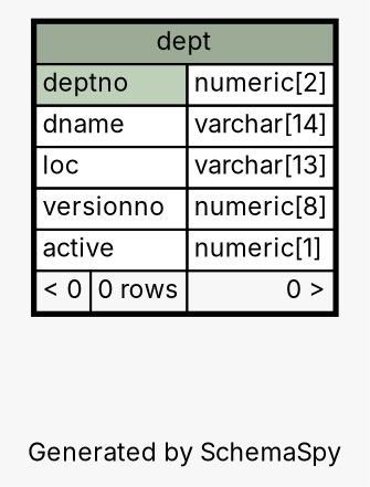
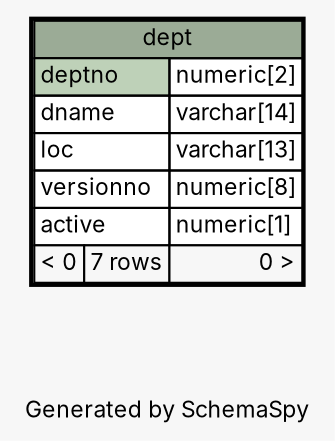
  digraph {
    bgcolor="#f7f7f7"
    fontname=Inter
    fontsize=11
    label="\nGenerated by SchemaSpy"
    labeljust=l
    nodesep=0.18
    rankdir=TB
    ranksep=0.46
-   n1 [fontname=Inter fontsize=11 label=<     <TABLE BORDER="2" CELLBORDER="1" CELLSPACING="0" BGCOLOR="#ffffff">       <TR><TD COLSPAN="3" BGCOLOR="#9bab96" ALIGN="CENTER">dept</TD></TR>       <TR><TD PORT="deptno" COLSPAN="2" BGCOLOR="#bed1b8" ALIGN="LEFT">deptno</TD><TD PORT="deptno.type" ALIGN="LEFT">numeric[2]</TD></TR>       <TR><TD PORT="dname" COLSPAN="2" ALIGN="LEFT">dname</TD><TD PORT="dname.type" ALIGN="LEFT">varchar[14]</TD></TR>       <TR><TD PORT="loc" COLSPAN="2" ALIGN="LEFT">loc</TD><TD PORT="loc.type" ALIGN="LEFT">varchar[13]</TD></TR>       <TR><TD PORT="versionno" COLSPAN="2" ALIGN="LEFT">versionno</TD><TD PORT="versionno.type" ALIGN="LEFT">numeric[8]</TD></TR>       <TR><TD PORT="active" COLSPAN="2" ALIGN="LEFT">active</TD><TD PORT="active.type" ALIGN="LEFT">numeric[1]</TD></TR>       <TR><TD ALIGN="LEFT" BGCOLOR="#f7f7f7">&lt; 0</TD><TD ALIGN="RIGHT" BGCOLOR="#f7f7f7">0 rows</TD><TD ALIGN="RIGHT" BGCOLOR="#f7f7f7">0 &gt;</TD></TR>     </TABLE>> shape=plaintext]
+   n1 [fontname=Inter fontsize=11 label=<     <TABLE BORDER="2" CELLBORDER="1" CELLSPACING="0" BGCOLOR="#ffffff">       <TR><TD COLSPAN="3" BGCOLOR="#9bab96" ALIGN="CENTER">dept</TD></TR>       <TR><TD PORT="deptno" COLSPAN="2" BGCOLOR="#bed1b8" ALIGN="LEFT">deptno</TD><TD PORT="deptno.type" ALIGN="LEFT">numeric[2]</TD></TR>       <TR><TD PORT="dname" COLSPAN="2" ALIGN="LEFT">dname</TD><TD PORT="dname.type" ALIGN="LEFT">varchar[14]</TD></TR>       <TR><TD PORT="loc" COLSPAN="2" ALIGN="LEFT">loc</TD><TD PORT="loc.type" ALIGN="LEFT">varchar[13]</TD></TR>       <TR><TD PORT="versionno" COLSPAN="2" ALIGN="LEFT">versionno</TD><TD PORT="versionno.type" ALIGN="LEFT">numeric[8]</TD></TR>       <TR><TD PORT="active" COLSPAN="2" ALIGN="LEFT">active</TD><TD PORT="active.type" ALIGN="LEFT">numeric[1]</TD></TR>       <TR><TD ALIGN="LEFT" BGCOLOR="#f7f7f7">&lt; 0</TD><TD ALIGN="RIGHT" BGCOLOR="#f7f7f7">7 rows</TD><TD ALIGN="RIGHT" BGCOLOR="#f7f7f7">0 &gt;</TD></TR>     </TABLE>> shape=plaintext]
  }
